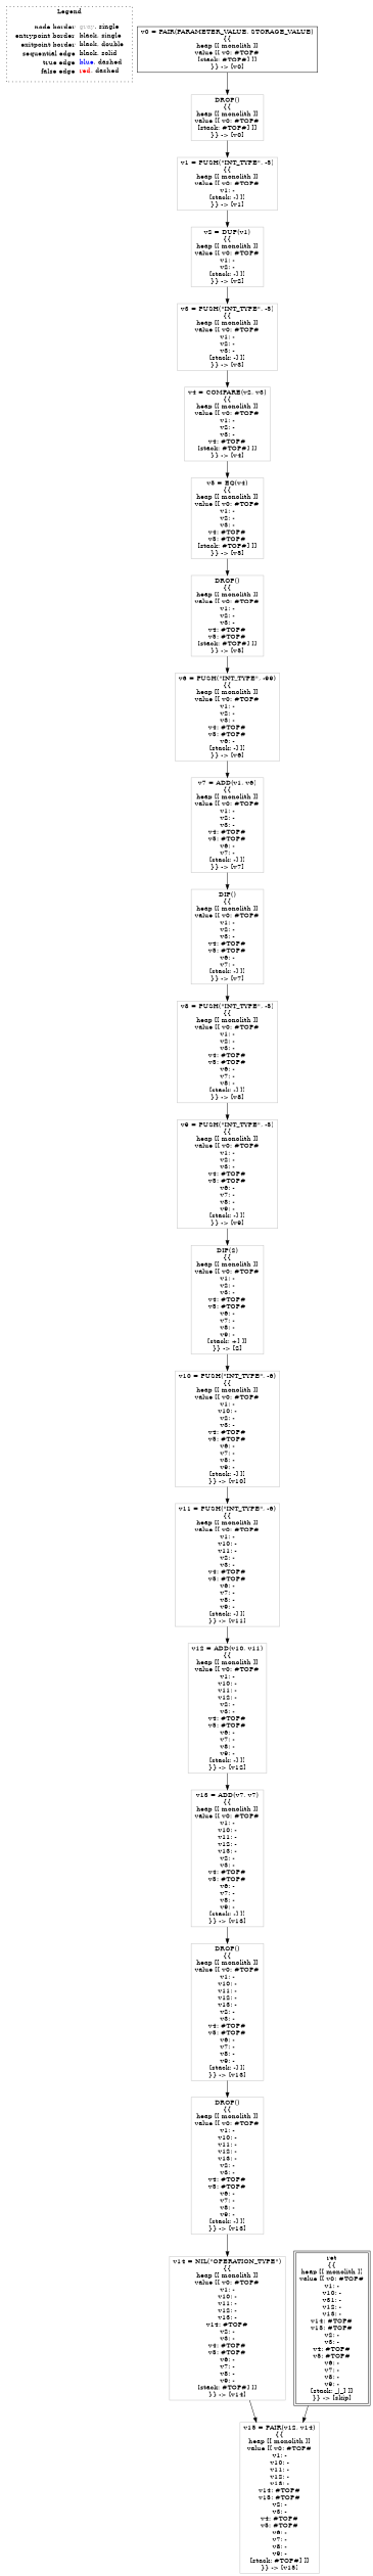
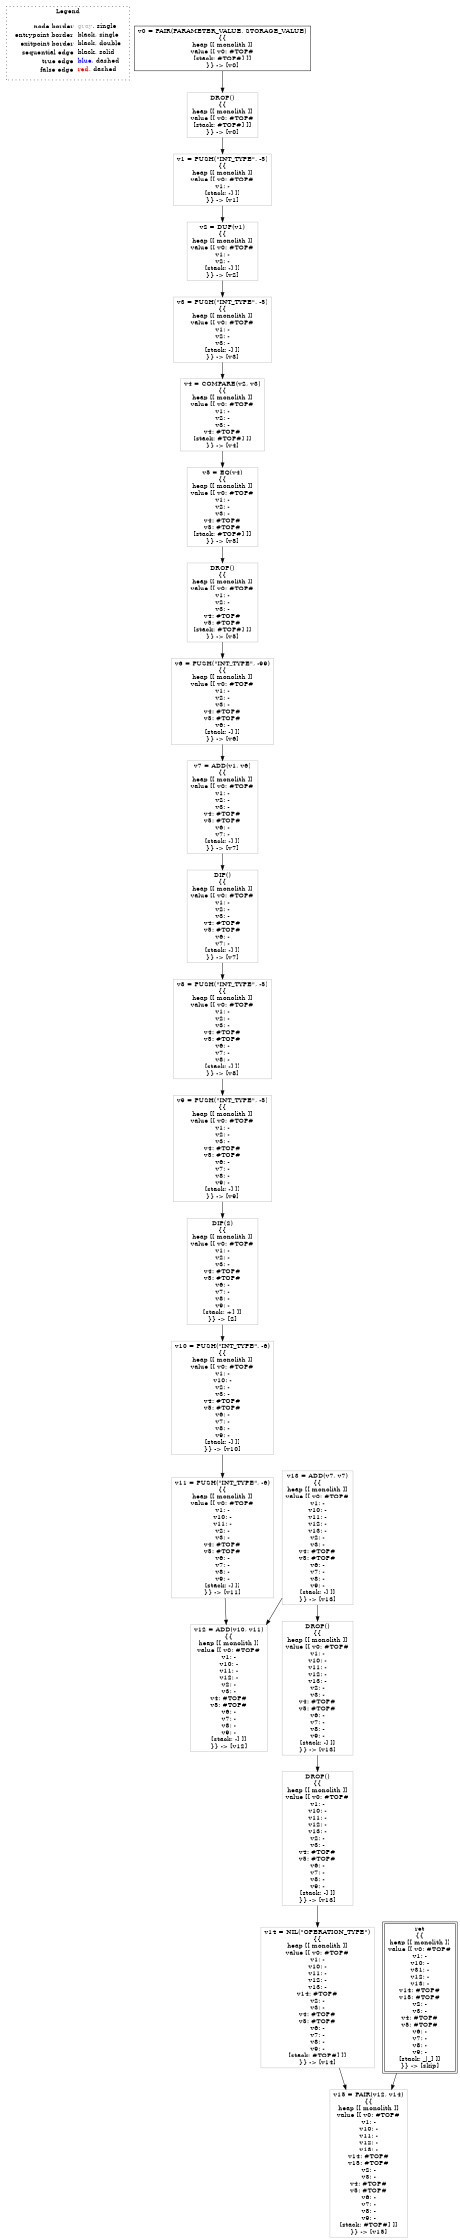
  digraph {
    node [shape=rect color=gray]
    edge [color=black]
    n1 [label=<<table border="0" cellpadding="2" cellspacing="0" cellborder="0"><tr><td align="right">node border&nbsp;</td><td align="left"><font color="gray">gray</font>, single</td></tr><tr><td align="right">entrypoint border&nbsp;</td><td align="left"><font color="black">black</font>, single</td></tr><tr><td align="right">exitpoint border&nbsp;</td><td align="left"><font color="black">black</font>, double</td></tr><tr><td align="right">sequential edge&nbsp;</td><td align="left"><font color="black">black</font>, solid</td></tr><tr><td align="right">true edge&nbsp;</td><td align="left"><font color="blue">blue</font>, dashed</td></tr><tr><td align="right">false edge&nbsp;</td><td align="left"><font color="red">red</font>, dashed</td></tr></table>> shape=plaintext color=""]
    n2 [color=black label=<v0 = PAIR(PARAMETER_VALUE, STORAGE_VALUE)<BR/>{{<BR/>heap [[ monolith ]]<BR/>value [[ v0: #TOP#<BR/>[stack: #TOP#] ]]<BR/>}} -&gt; [v0]>]
    n3 [label=<DROP()<BR/>{{<BR/>heap [[ monolith ]]<BR/>value [[ v0: #TOP#<BR/>[stack: #TOP#] ]]<BR/>}} -&gt; [v0]>]
    n4 [label=<v1 = PUSH(&quot;INT_TYPE&quot;, -5)<BR/>{{<BR/>heap [[ monolith ]]<BR/>value [[ v0: #TOP#<BR/>v1: -<BR/>[stack: -] ]]<BR/>}} -&gt; [v1]>]
    n5 [label=<v7 = ADD(v1, v6)<BR/>{{<BR/>heap [[ monolith ]]<BR/>value [[ v0: #TOP#<BR/>v1: -<BR/>v2: -<BR/>v3: -<BR/>v4: #TOP#<BR/>v5: #TOP#<BR/>v6: -<BR/>v7: -<BR/>[stack: -] ]]<BR/>}} -&gt; [v7]>]
    n6 [label=<DIP()<BR/>{{<BR/>heap [[ monolith ]]<BR/>value [[ v0: #TOP#<BR/>v1: -<BR/>v2: -<BR/>v3: -<BR/>v4: #TOP#<BR/>v5: #TOP#<BR/>v6: -<BR/>v7: -<BR/>[stack: -] ]]<BR/>}} -&gt; [v7]>]
    n7 [label=<v8 = PUSH(&quot;INT_TYPE&quot;, -5)<BR/>{{<BR/>heap [[ monolith ]]<BR/>value [[ v0: #TOP#<BR/>v1: -<BR/>v2: -<BR/>v3: -<BR/>v4: #TOP#<BR/>v5: #TOP#<BR/>v6: -<BR/>v7: -<BR/>v8: -<BR/>[stack: -] ]]<BR/>}} -&gt; [v8]>]
    n8 [label=<v2 = DUP(v1)<BR/>{{<BR/>heap [[ monolith ]]<BR/>value [[ v0: #TOP#<BR/>v1: -<BR/>v2: -<BR/>[stack: -] ]]<BR/>}} -&gt; [v2]>]
    n9 [label=<v3 = PUSH(&quot;INT_TYPE&quot;, -5)<BR/>{{<BR/>heap [[ monolith ]]<BR/>value [[ v0: #TOP#<BR/>v1: -<BR/>v2: -<BR/>v3: -<BR/>[stack: -] ]]<BR/>}} -&gt; [v3]>]
    n10 [label=<DROP()<BR/>{{<BR/>heap [[ monolith ]]<BR/>value [[ v0: #TOP#<BR/>v1: -<BR/>v2: -<BR/>v3: -<BR/>v4: #TOP#<BR/>v5: #TOP#<BR/>[stack: #TOP#] ]]<BR/>}} -&gt; [v5]>]
    n11 [label=<v6 = PUSH(&quot;INT_TYPE&quot;, -99)<BR/>{{<BR/>heap [[ monolith ]]<BR/>value [[ v0: #TOP#<BR/>v1: -<BR/>v2: -<BR/>v3: -<BR/>v4: #TOP#<BR/>v5: #TOP#<BR/>v6: -<BR/>[stack: -] ]]<BR/>}} -&gt; [v6]>]
    n12 [label=<v4 = COMPARE(v2, v3)<BR/>{{<BR/>heap [[ monolith ]]<BR/>value [[ v0: #TOP#<BR/>v1: -<BR/>v2: -<BR/>v3: -<BR/>v4: #TOP#<BR/>[stack: #TOP#] ]]<BR/>}} -&gt; [v4]>]
    n13 [label=<v13 = ADD(v7, v7)<BR/>{{<BR/>heap [[ monolith ]]<BR/>value [[ v0: #TOP#<BR/>v1: -<BR/>v10: -<BR/>v11: -<BR/>v12: -<BR/>v13: -<BR/>v2: -<BR/>v3: -<BR/>v4: #TOP#<BR/>v5: #TOP#<BR/>v6: -<BR/>v7: -<BR/>v8: -<BR/>v9: -<BR/>[stack: -] ]]<BR/>}} -&gt; [v13]>]
    n14 [label=<DROP()<BR/>{{<BR/>heap [[ monolith ]]<BR/>value [[ v0: #TOP#<BR/>v1: -<BR/>v10: -<BR/>v11: -<BR/>v12: -<BR/>v13: -<BR/>v2: -<BR/>v3: -<BR/>v4: #TOP#<BR/>v5: #TOP#<BR/>v6: -<BR/>v7: -<BR/>v8: -<BR/>v9: -<BR/>[stack: -] ]]<BR/>}} -&gt; [v13]>]
    n15 [label=<DROP()<BR/>{{<BR/>heap [[ monolith ]]<BR/>value [[ v0: #TOP#<BR/>v1: -<BR/>v10: -<BR/>v11: -<BR/>v12: -<BR/>v13: -<BR/>v2: -<BR/>v3: -<BR/>v4: #TOP#<BR/>v5: #TOP#<BR/>v6: -<BR/>v7: -<BR/>v8: -<BR/>v9: -<BR/>[stack: -] ]]<BR/>}} -&gt; [v13]>]
    n16 [label=<v14 = NIL(&quot;OPERATION_TYPE&quot;)<BR/>{{<BR/>heap [[ monolith ]]<BR/>value [[ v0: #TOP#<BR/>v1: -<BR/>v10: -<BR/>v11: -<BR/>v12: -<BR/>v13: -<BR/>v14: #TOP#<BR/>v2: -<BR/>v3: -<BR/>v4: #TOP#<BR/>v5: #TOP#<BR/>v6: -<BR/>v7: -<BR/>v8: -<BR/>v9: -<BR/>[stack: #TOP#] ]]<BR/>}} -&gt; [v14]>]
    n17 [label=<DIP(2)<BR/>{{<BR/>heap [[ monolith ]]<BR/>value [[ v0: #TOP#<BR/>v1: -<BR/>v2: -<BR/>v3: -<BR/>v4: #TOP#<BR/>v5: #TOP#<BR/>v6: -<BR/>v7: -<BR/>v8: -<BR/>v9: -<BR/>[stack: +] ]]<BR/>}} -&gt; [2]>]
    n18 [label=<v10 = PUSH(&quot;INT_TYPE&quot;, -6)<BR/>{{<BR/>heap [[ monolith ]]<BR/>value [[ v0: #TOP#<BR/>v1: -<BR/>v10: -<BR/>v2: -<BR/>v3: -<BR/>v4: #TOP#<BR/>v5: #TOP#<BR/>v6: -<BR/>v7: -<BR/>v8: -<BR/>v9: -<BR/>[stack: -] ]]<BR/>}} -&gt; [v10]>]
    n19 [label=<v11 = PUSH(&quot;INT_TYPE&quot;, -6)<BR/>{{<BR/>heap [[ monolith ]]<BR/>value [[ v0: #TOP#<BR/>v1: -<BR/>v10: -<BR/>v11: -<BR/>v2: -<BR/>v3: -<BR/>v4: #TOP#<BR/>v5: #TOP#<BR/>v6: -<BR/>v7: -<BR/>v8: -<BR/>v9: -<BR/>[stack: -] ]]<BR/>}} -&gt; [v11]>]
    n20 [label=<v9 = PUSH(&quot;INT_TYPE&quot;, -5)<BR/>{{<BR/>heap [[ monolith ]]<BR/>value [[ v0: #TOP#<BR/>v1: -<BR/>v2: -<BR/>v3: -<BR/>v4: #TOP#<BR/>v5: #TOP#<BR/>v6: -<BR/>v7: -<BR/>v8: -<BR/>v9: -<BR/>[stack: -] ]]<BR/>}} -&gt; [v9]>]
    n21 [label=<v15 = PAIR(v12, v14)<BR/>{{<BR/>heap [[ monolith ]]<BR/>value [[ v0: #TOP#<BR/>v1: -<BR/>v10: -<BR/>v11: -<BR/>v12: -<BR/>v13: -<BR/>v14: #TOP#<BR/>v15: #TOP#<BR/>v2: -<BR/>v3: -<BR/>v4: #TOP#<BR/>v5: #TOP#<BR/>v6: -<BR/>v7: -<BR/>v8: -<BR/>v9: -<BR/>[stack: #TOP#] ]]<BR/>}} -&gt; [v15]>]
    n22 [label=<v12 = ADD(v10, v11)<BR/>{{<BR/>heap [[ monolith ]]<BR/>value [[ v0: #TOP#<BR/>v1: -<BR/>v10: -<BR/>v11: -<BR/>v12: -<BR/>v2: -<BR/>v3: -<BR/>v4: #TOP#<BR/>v5: #TOP#<BR/>v6: -<BR/>v7: -<BR/>v8: -<BR/>v9: -<BR/>[stack: -] ]]<BR/>}} -&gt; [v12]>]
    n23 [label=<v5 = EQ(v4)<BR/>{{<BR/>heap [[ monolith ]]<BR/>value [[ v0: #TOP#<BR/>v1: -<BR/>v2: -<BR/>v3: -<BR/>v4: #TOP#<BR/>v5: #TOP#<BR/>[stack: #TOP#] ]]<BR/>}} -&gt; [v5]>]
    n24 [color=black label=<ret<BR/>{{<BR/>heap [[ monolith ]]<BR/>value [[ v0: #TOP#<BR/>v1: -<BR/>v10: -<BR/>v31: -<BR/>v12: -<BR/>v13: -<BR/>v14: #TOP#<BR/>v15: #TOP#<BR/>v2: -<BR/>v3: -<BR/>v4: #TOP#<BR/>v5: #TOP#<BR/>v6: -<BR/>v7: -<BR/>v8: -<BR/>v9: -<BR/>[stack: _|_] ]]<BR/>}} -&gt; [skip]> peripheries=2]
    subgraph cluster_1 {
      label=Legend
      style=dotted
      n1
    }
    n2 -> n3
    n3 -> n4
    n4 -> n8
    n5 -> n6
    n6 -> n7
    n7 -> n20
    n8 -> n9
    n9 -> n12
    n10 -> n11
    n11 -> n5
    n12 -> n23
    n13 -> n14
    n14 -> n15
    n15 -> n16
    n16 -> n21
    n17 -> n18
    n18 -> n19
    n19 -> n22
    n20 -> n17
-   n22 -> n13
+   n13 -> n22
    n23 -> n10
    n24 -> n21
  }
